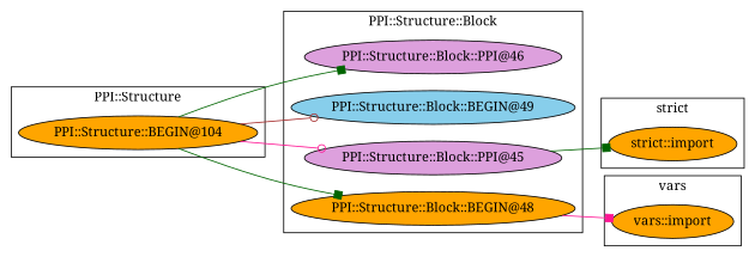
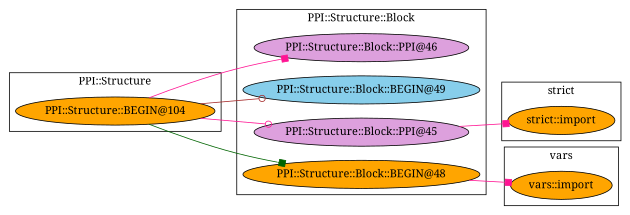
  digraph {
    fontname="Noto Serif"
    rankdir=LR
    node [fillcolor=orange fontname="Noto Serif" style=filled]
    edge [arrowhead=box color=darkgreen fontname="Noto Serif"]
    "PPI::Structure::BEGIN@104"
    n2 [fillcolor=plum label="PPI::Structure::Block::PPI@46"]
    "PPI::Structure::Block::BEGIN@49" [fillcolor=skyblue]
    n4 [fillcolor=plum label="PPI::Structure::Block::PPI@45"]
    "PPI::Structure::Block::BEGIN@48"
    "vars::import"
    "strict::import"
    subgraph cluster_1 {
      label="PPI::Structure"
      "PPI::Structure::BEGIN@104"
    }
    subgraph cluster_2 {
      label="PPI::Structure::Block"
      n2
      "PPI::Structure::Block::BEGIN@49"
      n4
      "PPI::Structure::Block::BEGIN@48"
    }
    subgraph cluster_3 {
      label=vars
      "vars::import"
    }
    subgraph cluster_4 {
      label="strict"
      "strict::import"
    }
-   "PPI::Structure::BEGIN@104" -> n2
+   "PPI::Structure::BEGIN@104" -> n2 [color=deeppink]
    "PPI::Structure::BEGIN@104" -> "PPI::Structure::Block::BEGIN@49" [arrowhead=odot color=brown]
    "PPI::Structure::BEGIN@104" -> n4 [arrowhead=odot color=deeppink]
    "PPI::Structure::BEGIN@104" -> "PPI::Structure::Block::BEGIN@48"
-   n4 -> "strict::import"
+   n4 -> "strict::import" [color=deeppink]
    "PPI::Structure::Block::BEGIN@48" -> "vars::import" [color=deeppink]
  }
